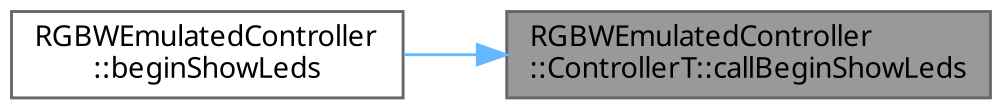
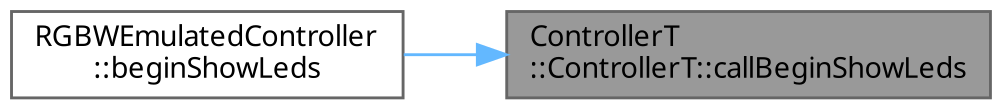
  digraph {
    rankdir=RL
    fontname="Noto Sans"
    node [fontname="Noto Sans" fontsize=10 shape=box style=filled]
-   n1 [color=gray40 fillcolor=grey60 fontcolor=black height=0.2 label="RGBWEmulatedController\l::ControllerT::callBeginShowLeds" width=0.4]
+   n1 [color=gray40 fillcolor=grey60 fontcolor=black height=0.2 label="ControllerT\l::ControllerT::callBeginShowLeds" width=0.4]
    n2 [color=grey40 fillcolor=white height=0.2 label="RGBWEmulatedController\l::beginShowLeds" width=0.4]
    n1 -> n2 [color=steelblue1 dir=back fontname="Noto Sans" fontsize=10 labelfontname=Helvetica labelfontsize=10 style=solid]
  }
